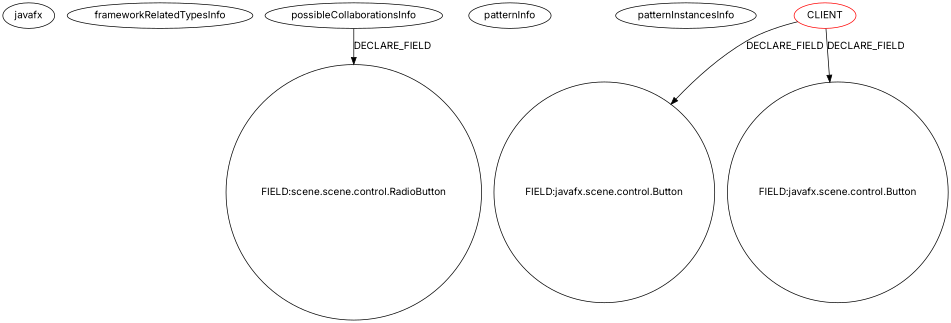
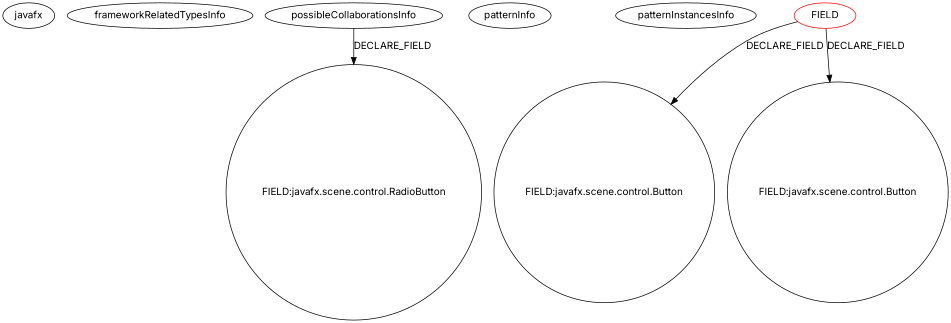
  digraph {
    fontname=Inter
    node [fontname=Inter]
    edge [fontname=Inter]
    n1 [category=pattern graphId=1352 isAnonymous=false label=javafx possibleRelation=false]
    frameworkRelatedTypesInfo
-   n3 [isFrameworkType=false label="FIELD:scene.scene.control.RadioButton" shape=circle vertexType=FIELD_DECLARATION]
+   n3 [isFrameworkType=false label="FIELD:javafx.scene.control.RadioButton" shape=circle vertexType=FIELD_DECLARATION]
    possibleCollaborationsInfo
    patternInfo [frequency=9.0 patternRootClient=0]
    patternInstancesInfo [0="jasonwr-jhuep_ent_web_dev~/jasonwr-jhuep_ent_web_dev/jhuep_ent_web_dev-master/src/hw6/main/WebBuyer.java~WebBuyer~3282" 1="matanghuy-SPCA~/matanghuy-SPCA/SPCA-master/SPCA/src/controllers/TransController.java~TransController~3572" 2="Jamakasi-JMCLauncherFX~/Jamakasi-JMCLauncherFX/JMCLauncherFX-master/src/jmclauncherfx/OptionsWindowController.java~OptionsWindowController~610" 3="amr390-SAT~/amr390-SAT/SAT-master/src/satcucharitas/SatMainViewController.java~SatMainViewController~1853" 4="hock323-eventManager~/hock323-eventManager/EventManager-master/src/eventManager/controller/pokerTournament/PrizesController.java~PrizesController~2951" 5="ajithkp560-quizmaster~/ajithkp560-quizmaster/quizmaster-master/QuizProgram_SRC/QuizProgram/src/quizprogram/SampleController.java~SampleController~1753" 6="sandeepb-CiscoECG~/sandeepb-CiscoECG/CiscoECG-master/src/ciscoECGFrontend/MyController.java~MyController~4063" 7="bianconejo-CEFX~/bianconejo-CEFX/CEFX-master/src/cefx/CECommandeController.java~CECommandeController~2084" 8="RomeoGolf-BC~/RomeoGolf-BC/BC-master/src/romeogolf/bc/MainController.java~MainController~1142"]
-   n7 [color=red isFrameworkType=false label=CLIENT vertexType=ROOT_CLIENT_CLASS_DECLARATION]
+   n7 [color=red isFrameworkType=false label=FIELD vertexType=ROOT_CLIENT_CLASS_DECLARATION]
    n8 [isFrameworkType=false label="FIELD:javafx.scene.control.Button" shape=circle vertexType=FIELD_DECLARATION]
    n9 [isFrameworkType=false label="FIELD:javafx.scene.control.Button" shape=circle vertexType=FIELD_DECLARATION]
    possibleCollaborationsInfo -> n3 [label=DECLARE_FIELD]
    n7 -> n8 [label=DECLARE_FIELD]
    n7 -> n9 [label=DECLARE_FIELD]
  }
